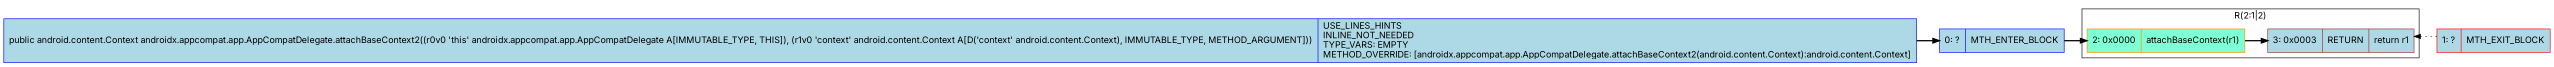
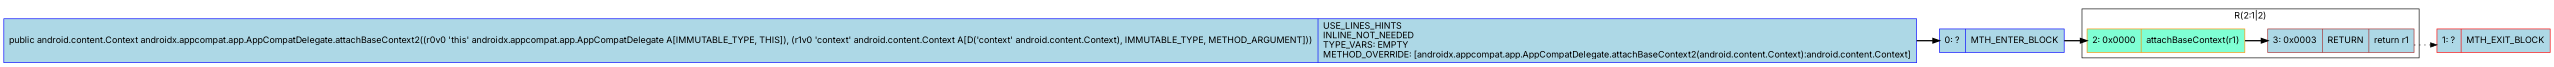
  digraph {
    fontname=Inter
    rankdir=LR
    node [color=blue fillcolor=lightblue fontname=Inter shape=record style=filled]
    edge [fontname=Inter style=bold]
    n1 [color=darkorange fillcolor=aquamarine label="{2\:\ 0x0000|attachBaseContext(r1)\l}"]
    n2 [color=brown label="{3\:\ 0x0003|RETURN\l|return r1\l}"]
    n3 [color=red label="{1\:\ ?|MTH_EXIT_BLOCK\l}"]
    n4 [label="{0\:\ ?|MTH_ENTER_BLOCK\l}"]
    n5 [label="{public android.content.Context androidx.appcompat.app.AppCompatDelegate.attachBaseContext2((r0v0 'this' androidx.appcompat.app.AppCompatDelegate A[IMMUTABLE_TYPE, THIS]), (r1v0 'context' android.content.Context A[D('context' android.content.Context), IMMUTABLE_TYPE, METHOD_ARGUMENT]))  | USE_LINES_HINTS\lINLINE_NOT_NEEDED\lTYPE_VARS: EMPTY\lMETHOD_OVERRIDE: [androidx.appcompat.app.AppCompatDelegate.attachBaseContext2(android.content.Context):android.content.Context]\l}"]
    subgraph cluster_1 {
      label="R(2:1|2)"
      n1
      n2
    }
    n1 -> n2
-   n3 -> n2 [style=dotted]
+   n2 -> n3 [style=dotted]
    n4 -> n1
    n5 -> n4
  }
